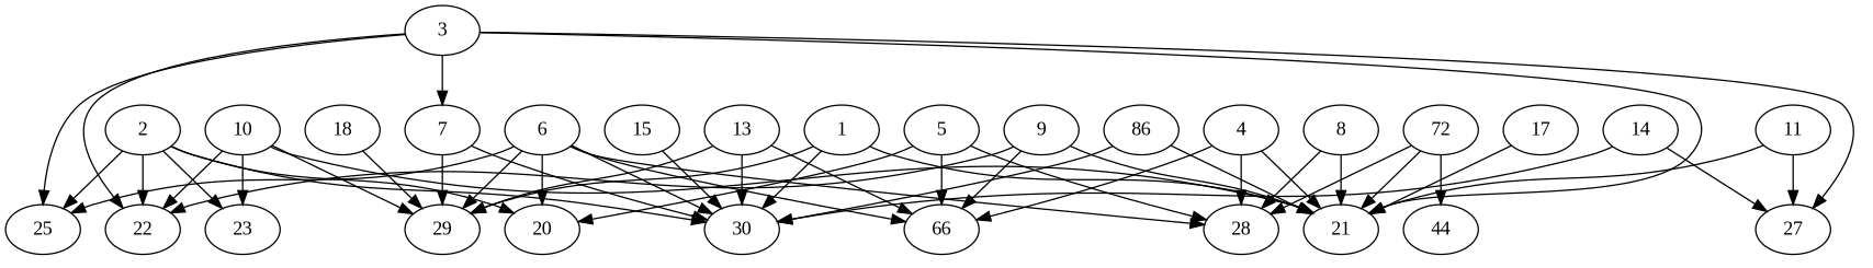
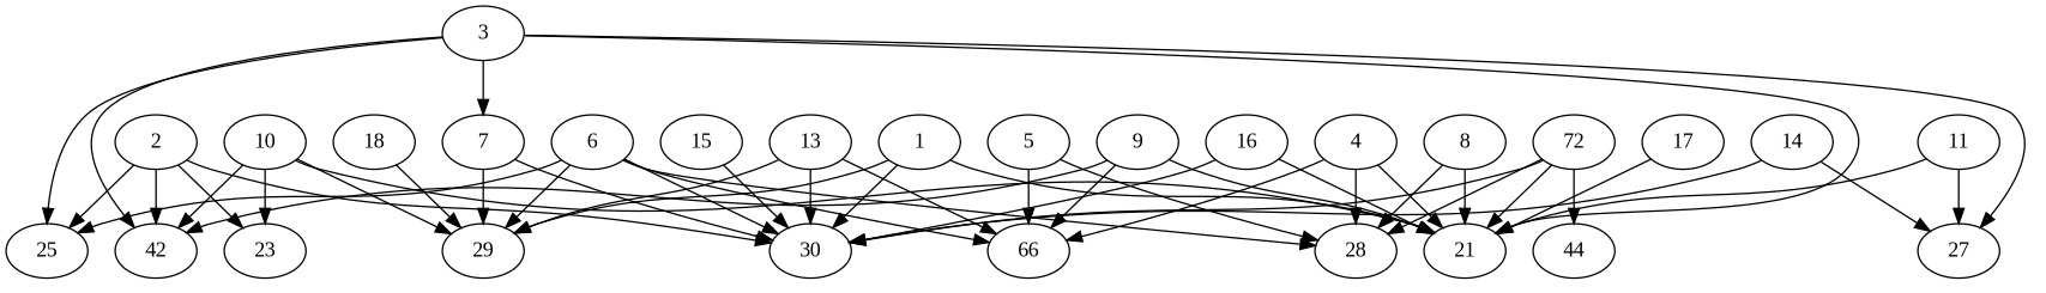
  digraph {
    fontname="Liberation Serif"
    node [alpha=0.19 fontname="Liberation Serif"]
    edge [fontname="Liberation Serif"]
    1 [alpha=0.14 expect_size=11805696]
    21 [alpha=0.06 expect_size=40299520]
    29 [alpha=0.15 expect_size=24079360]
    30 [alpha=0.10 expect_size=49141760]
    2 [alpha=0.11 expect_size=39794688]
-   20 [alpha=0.17 expect_size=14758912]
-   22 [alpha=0.09 expect_size=45678592]
+   22 [alpha=0.09 expect_size=45678592 label=42]
    23 [alpha=0.14 expect_size=41600000]
    25 [alpha=0.05 expect_size=28080128]
    3 [alpha=0.11 expect_size=7905280]
    27 [alpha=0.18 expect_size=30726144]
    7 [expect_size=5386240]
    4 [alpha=0.06 expect_size=52245504]
    n14 [alpha=0.02 expect_size=33817600 label=66]
    28 [expect_size=16737280]
    5 [alpha=0.01 expect_size=8965120]
    6 [alpha=0.13 expect_size=29106176]
    8 [alpha=0.15 expect_size=16614400]
    9 [alpha=0.04 expect_size=40093696]
    10 [alpha=0.11 expect_size=50529280]
    11 [alpha=0.02 expect_size=28937216]
    n22 [alpha=0.18 expect_size=14233600 label=72]
    n23 [expect_size=31141888 label=44]
    13 [alpha=0.16 expect_size=41259008]
    14 [expect_size=19167232]
    15 [alpha=0.02 expect_size=34040832]
-   16 [expect_size=37399552 label=86]
+   16 [expect_size=37399552]
    17 [alpha=0.14 expect_size=19730432]
    18 [alpha=0.03 expect_size=18251776]
    1 -> 21
    1 -> 29
    1 -> 30
    2 -> 30
-   2 -> 20
    2 -> 22
    2 -> 23
    2 -> 25
    3 -> 21
    3 -> 22
    3 -> 25
    3 -> 27
    3 -> 7
    7 -> 29
    7 -> 30
    4 -> 21
    4 -> n14
    4 -> 28
-   5 -> 20
    5 -> n14
    5 -> 28
    6 -> 29
    6 -> 30
-   6 -> 20
    6 -> 25
    6 -> n14
    6 -> 28
    8 -> 21
    8 -> 28
    9 -> 21
    9 -> 22
    9 -> n14
    10 -> 21
    10 -> 29
    10 -> 22
    10 -> 23
    11 -> 21
    11 -> 27
    n22 -> 21
+   n22 -> 30
    n22 -> 28
    n22 -> n23
    13 -> 29
    13 -> 30
    13 -> n14
    14 -> 30
    14 -> 27
    15 -> 30
    16 -> 21
    16 -> 30
    17 -> 21
    18 -> 29
  }
